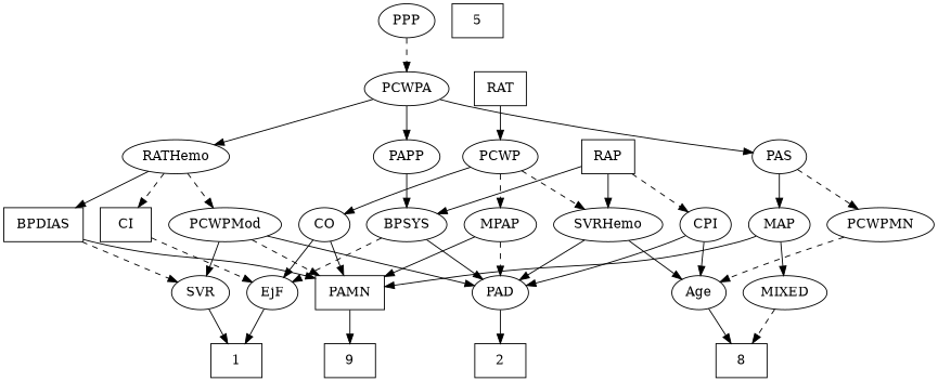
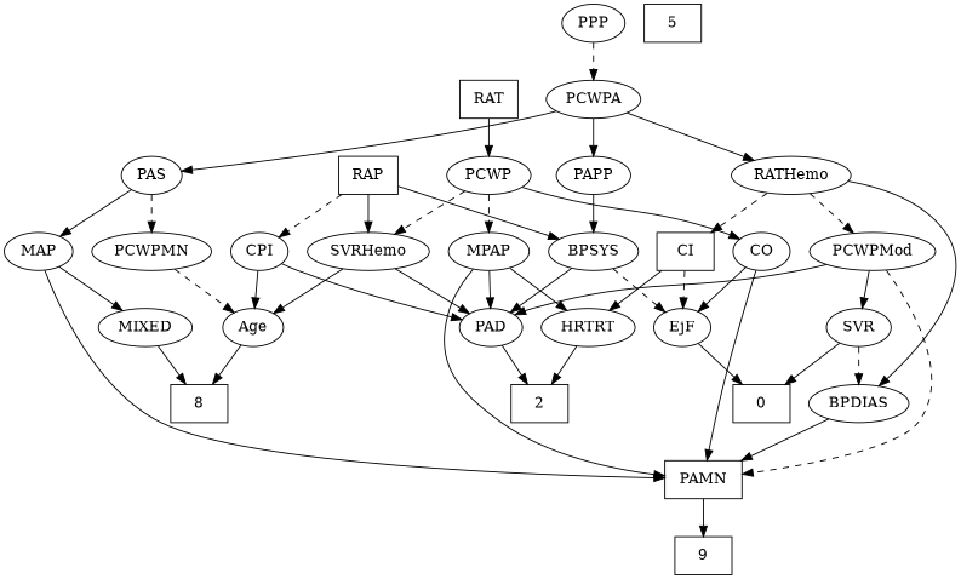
  strict digraph {
    edge [style=solid]
-   1 [height=0.5 shape=box width=0.75]
+   1 [height=0.5 shape=box width=0.75 label=0]
    2 [height=0.5 shape=box width=0.75]
    n3 [height=0.5 label=8 shape=box width=0.75]
    n4 [height=0.5 label=9 shape=box width=0.75]
    5 [height=0.5 shape=box width=0.75]
    Age [height=0.5 width=0.75]
    EjF [height=0.5 width=0.75]
    RAP [height=0.5 shape=box width=0.77632]
    BPSYS [height=0.5 width=1.0471]
    CPI [height=0.5 width=0.75]
    SVRHemo [height=0.5 width=1.3902]
    PAD [height=0.5 width=0.79437]
    MIXED [height=0.5 width=1.1193]
    MPAP [height=0.5 width=0.97491]
    PAMN [height=0.5 shape=box width=1.011]
+   HRTRT [height=0.5 width=1.1013]
    CO [height=0.5 width=0.75]
    PAS [height=0.5 width=0.75]
    PCWPMN [height=0.5 width=1.3902]
    MAP [height=0.5 width=0.84854]
    SVR [height=0.5 width=0.77632]
    RATHemo [height=0.5 width=1.3721]
    PCWPMod [height=0.5 width=1.4443]
-   BPDIAS [height=0.5 width=1.1735 shape=box]
+   BPDIAS [height=0.5 width=1.1735]
    CI [height=0.5 shape=box width=0.75]
    RAT [height=0.5 shape=box width=0.75827]
    PCWP [height=0.5 width=0.97491]
    PCWPA [height=0.5 width=1.1555]
    PAPP [height=0.5 width=0.88464]
    PPP [height=0.5 width=0.75]
    Age -> n3
    EjF -> 1
    RAP -> BPSYS
    RAP -> CPI [style=dashed]
    RAP -> SVRHemo
    BPSYS -> EjF [style=dashed]
    BPSYS -> PAD
    CPI -> Age
    CPI -> PAD
    SVRHemo -> Age
    SVRHemo -> PAD
    PAD -> 2
-   MIXED -> n3 [style=dashed]
-   MPAP -> PAD [style=dashed]
+   MIXED -> n3
+   MPAP -> PAD
    MPAP -> PAMN
+   MPAP -> HRTRT
    PAMN -> n4
+   HRTRT -> 2
    CO -> EjF
    CO -> PAMN
    PAS -> PCWPMN [style=dashed]
    PAS -> MAP
    PCWPMN -> Age [style=dashed]
    MAP -> MIXED
    MAP -> PAMN
    SVR -> 1
    RATHemo -> PCWPMod [style=dashed]
    RATHemo -> BPDIAS
    RATHemo -> CI [style=dashed]
    PCWPMod -> PAD
    PCWPMod -> PAMN [style=dashed]
    PCWPMod -> SVR
    BPDIAS -> PAMN
-   BPDIAS -> SVR [style=dashed]
+   SVR -> BPDIAS [style=dashed]
    CI -> EjF [style=dashed]
+   CI -> HRTRT
    RAT -> PCWP
    PCWP -> SVRHemo [style=dashed]
    PCWP -> MPAP [style=dashed]
    PCWP -> CO
    PCWPA -> PAS
    PCWPA -> RATHemo
    PCWPA -> PAPP
    PAPP -> BPSYS
    PPP -> PCWPA [style=dashed]
  }
